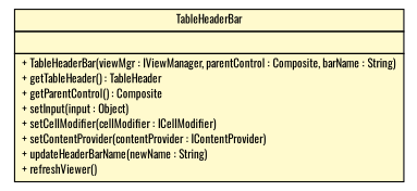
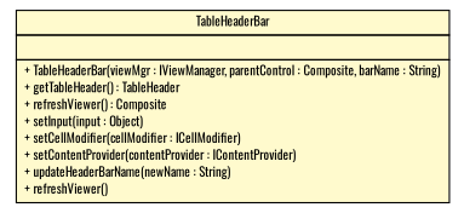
  digraph {
    nodesep=0.25
    ranksep=0.5
    rankdir=LR
    fontname=Oswald
-   n1 [fontcolor=black fontname=Oswald fontsize=10.0 label=<<table title="gov.sandia.cf.parts.viewer.TableHeaderBar" border="0" cellborder="1" cellspacing="0" cellpadding="2" port="p" bgcolor="lemonChiffon" href="./TableHeaderBar.html"> 		<tr><td><table border="0" cellspacing="0" cellpadding="1"> <tr><td align="center" balign="center"> TableHeaderBar </td></tr> 		</table></td></tr> 		<tr><td><table border="0" cellspacing="0" cellpadding="1"> <tr><td align="left" balign="left">  </td></tr> 		</table></td></tr> 		<tr><td><table border="0" cellspacing="0" cellpadding="1"> <tr><td align="left" balign="left"> + TableHeaderBar(viewMgr : IViewManager, parentControl : Composite, barName : String) </td></tr> <tr><td align="left" balign="left"> + getTableHeader() : TableHeader </td></tr> <tr><td align="left" balign="left"> + getParentControl() : Composite </td></tr> <tr><td align="left" balign="left"> + setInput(input : Object) </td></tr> <tr><td align="left" balign="left"> + setCellModifier(cellModifier : ICellModifier) </td></tr> <tr><td align="left" balign="left"> + setContentProvider(contentProvider : IContentProvider) </td></tr> <tr><td align="left" balign="left"> + updateHeaderBarName(newName : String) </td></tr> <tr><td align="left" balign="left"> + refreshViewer() </td></tr> 		</table></td></tr> 		</table>> shape=plaintext]
+   n1 [fontcolor=black fontname=Oswald fontsize=10.0 label=<<table title="gov.sandia.cf.parts.viewer.TableHeaderBar" border="0" cellborder="1" cellspacing="0" cellpadding="2" port="p" bgcolor="lemonChiffon" href="./TableHeaderBar.html"> 		<tr><td><table border="0" cellspacing="0" cellpadding="1"> <tr><td align="center" balign="center"> TableHeaderBar </td></tr> 		</table></td></tr> 		<tr><td><table border="0" cellspacing="0" cellpadding="1"> <tr><td align="left" balign="left">  </td></tr> 		</table></td></tr> 		<tr><td><table border="0" cellspacing="0" cellpadding="1"> <tr><td align="left" balign="left"> + TableHeaderBar(viewMgr : IViewManager, parentControl : Composite, barName : String) </td></tr> <tr><td align="left" balign="left"> + getTableHeader() : TableHeader </td></tr> <tr><td align="left" balign="left"> + refreshViewer() : Composite </td></tr> <tr><td align="left" balign="left"> + setInput(input : Object) </td></tr> <tr><td align="left" balign="left"> + setCellModifier(cellModifier : ICellModifier) </td></tr> <tr><td align="left" balign="left"> + setContentProvider(contentProvider : IContentProvider) </td></tr> <tr><td align="left" balign="left"> + updateHeaderBarName(newName : String) </td></tr> <tr><td align="left" balign="left"> + refreshViewer() </td></tr> 		</table></td></tr> 		</table>> shape=plaintext]
  }
